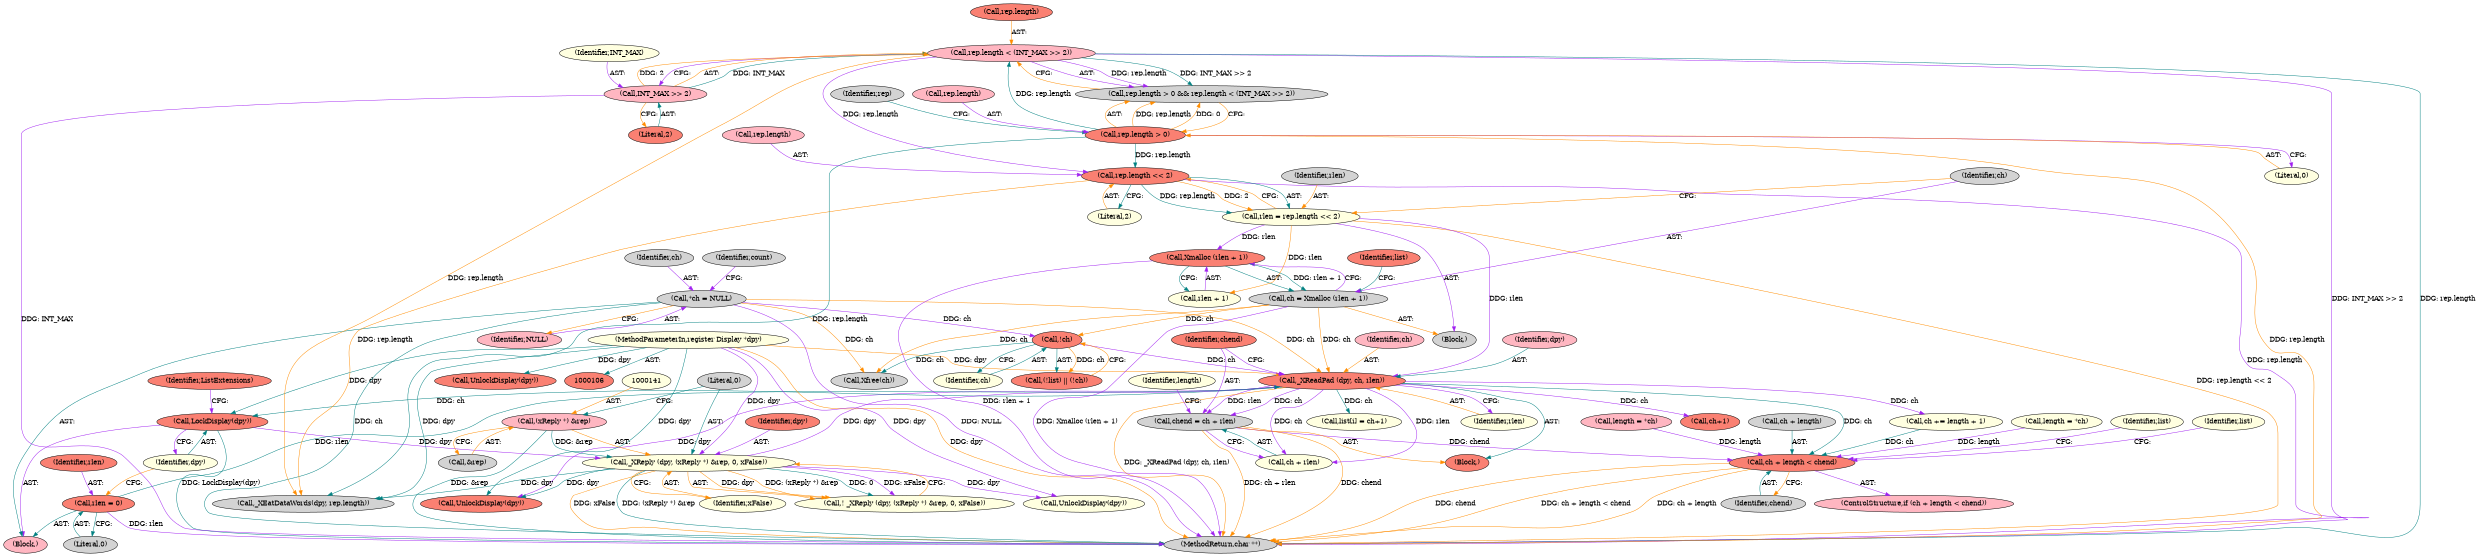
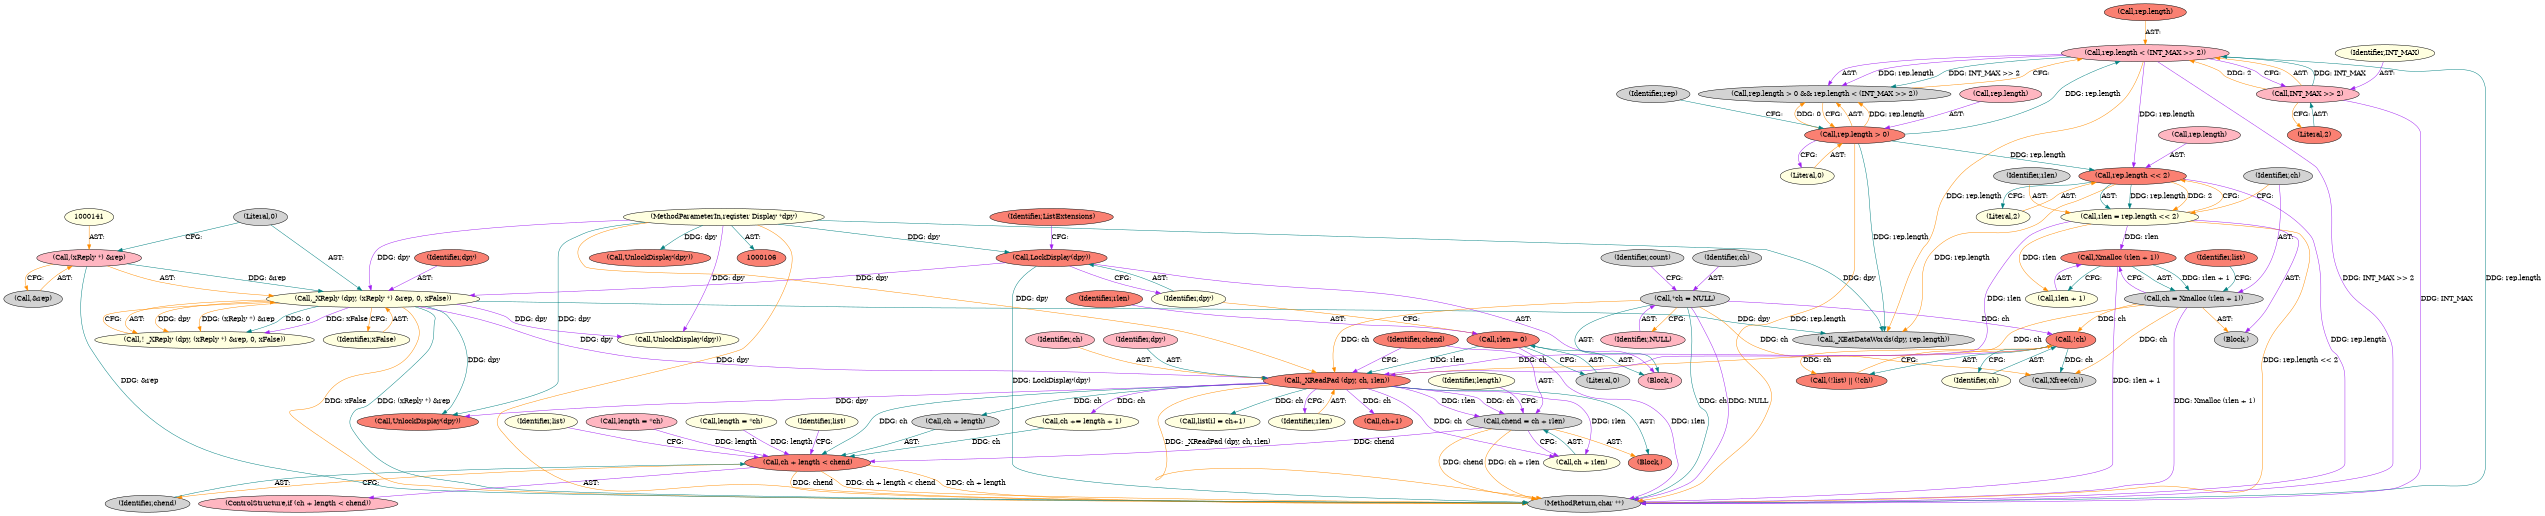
  digraph {
    node [fillcolor=salmon style=filled]
    edge [color=purple]
    n1 [fillcolor=lightgrey label="(Call,chend = ch + rlen)"]
    n2 [label="(Call,ch + length < chend)"]
    n3 [fillcolor=lightyellow label="(Call,ch + rlen)"]
    n4 [label="(Block,)"]
    n5 [fillcolor=lightgrey label="(MethodReturn,char **)"]
    n6 [fillcolor=lightpink label="(ControlStructure,if (ch + length < chend))"]
    n7 [fillcolor=lightgrey label="(Identifier,chend)"]
    n8 [label="(Call,_XReadPad (dpy, ch, rlen))"]
    n9 [fillcolor=lightgrey label="(Call,ch + length)"]
    n10 [label="(Call,UnlockDisplay(dpy))"]
    n11 [fillcolor=lightyellow label="(Call,list[i] = ch+1)"]
    n12 [fillcolor=lightyellow label="(Call,ch += length + 1)"]
    n13 [fillcolor=lightyellow label="(Identifier,rlen)"]
    n14 [label="(Call,ch+1)"]
    n15 [fillcolor=lightyellow label="(Call,_XReply (dpy, (xReply *) &rep, 0, xFalse))"]
    n16 [fillcolor=lightyellow label="(Call,UnlockDisplay(dpy))"]
    n17 [fillcolor=lightyellow label="(Identifier,xFalse)"]
    n18 [fillcolor=lightgrey label="(Call,_XEatDataWords(dpy, rep.length))"]
    n19 [fillcolor=lightyellow label="(Call,! _XReply (dpy, (xReply *) &rep, 0, xFalse))"]
    n20 [label="(Call,LockDisplay(dpy))"]
    n21 [fillcolor=lightyellow label="(Identifier,dpy)"]
    n22 [fillcolor=lightpink label="(Block,)"]
    n23 [label="(Call,rlen = 0)"]
    n24 [fillcolor=lightyellow label="(MethodParameterIn,register Display *dpy)"]
    n25 [label="(Call,UnlockDisplay(dpy))"]
    1000106
    n27 [fillcolor=lightpink label="(Call,(xReply *) &rep)"]
    n28 [fillcolor=lightgrey label="(Call,&rep)"]
    n29 [fillcolor=lightgrey label="(Call,*ch = NULL)"]
    n30 [label="(Call,!ch)"]
    n31 [fillcolor=lightgrey label="(Call,Xfree(ch))"]
    n32 [fillcolor=lightpink label="(Identifier,NULL)"]
    n33 [label="(Call,(!list) || (!ch))"]
    n34 [fillcolor=lightyellow label="(Identifier,ch)"]
    n35 [fillcolor=lightgrey label="(Call,ch = Xmalloc (rlen + 1))"]
    n36 [label="(Call,Xmalloc (rlen + 1))"]
    n37 [fillcolor=lightgrey label="(Block,)"]
    n38 [fillcolor=lightyellow label="(Call,rlen + 1)"]
    n39 [fillcolor=lightyellow label="(Call,rlen = rep.length << 2)"]
    n40 [label="(Call,rep.length << 2)"]
    n41 [fillcolor=lightyellow label="(Literal,2)"]
    n42 [fillcolor=lightpink label="(Call,rep.length < (INT_MAX >> 2))"]
    n43 [fillcolor=lightpink label="(Call,INT_MAX >> 2)"]
    n44 [fillcolor=lightgrey label="(Call,rep.length > 0 && rep.length < (INT_MAX >> 2))"]
    n45 [label="(Literal,2)"]
    n46 [label="(Call,rep.length > 0)"]
    n47 [fillcolor=lightyellow label="(Literal,0)"]
    n48 [fillcolor=lightgrey label="(Literal,0)"]
    n49 [fillcolor=lightyellow label="(Call,length = *ch)"]
    n50 [fillcolor=lightyellow label="(Identifier,INT_MAX)"]
    n51 [fillcolor=lightgrey label="(Identifier,ch)"]
    n52 [fillcolor=lightpink label="(Call,rep.length)"]
    n53 [fillcolor=lightyellow label="(Identifier,list)"]
    n54 [label="(Identifier,rlen)"]
    n55 [label="(Call,rep.length)"]
    n56 [fillcolor=lightgrey label="(Identifier,rep)"]
    n57 [fillcolor=lightyellow label="(Identifier,length)"]
    n58 [fillcolor=lightpink label="(Identifier,ch)"]
    n59 [label="(Identifier,ListExtensions)"]
    n60 [fillcolor=lightpink label="(Identifier,dpy)"]
    n61 [fillcolor=lightgrey label="(Identifier,rlen)"]
    n62 [fillcolor=lightgrey label="(Identifier,count)"]
    n63 [fillcolor=lightyellow label="(Identifier,list)"]
    n64 [label="(Identifier,list)"]
    n65 [label="(Identifier,dpy)"]
    n66 [fillcolor=lightpink label="(Call,length = *ch)"]
    n67 [fillcolor=lightgrey label="(Identifier,ch)"]
    n68 [label="(Identifier,chend)"]
    n69 [fillcolor=lightpink label="(Call,rep.length)"]
    n70 [fillcolor=lightgrey label="(Literal,0)"]
    1000141 [fillcolor=lightyellow]
    n1 -> n2 [label="DDG: chend"]
    n1 -> n3 [label="CFG: "]
    n1 -> n4 [color=darkorange label="AST: "]
    n1 -> n5 [color=darkorange label="DDG: ch + rlen"]
    n1 -> n5 [color=darkorange label="DDG: chend"]
    n2 -> n5 [color=darkorange label="DDG: ch + length < chend"]
    n2 -> n5 [color=darkorange label="DDG: ch + length"]
    n2 -> n5 [color=darkorange label="DDG: chend"]
    n2 -> n6 [label="AST: "]
    n2 -> n7 [color=darkorange label="CFG: "]
    n3 -> n1 [color=teal label="AST: "]
    n7 -> n2 [color=teal label="AST: "]
    n8 -> n1 [label="DDG: ch"]
    n8 -> n1 [label="DDG: rlen"]
    n8 -> n2 [color=teal label="DDG: ch"]
    n8 -> n3 [label="DDG: ch"]
    n8 -> n3 [label="DDG: rlen"]
    n8 -> n4 [color=teal label="AST: "]
    n8 -> n5 [color=darkorange label="DDG: _XReadPad (dpy, ch, rlen)"]
-   n8 -> n20 [color=teal label="DDG: ch"]
+   n8 -> n9 [color=teal label="DDG: ch"]
    n8 -> n10 [label="DDG: dpy"]
    n8 -> n11 [color=teal label="DDG: ch"]
    n8 -> n12 [label="DDG: ch"]
    n8 -> n13 [label="CFG: "]
    n8 -> n14 [label="DDG: ch"]
    n9 -> n2 [color=teal label="AST: "]
    n12 -> n2 [color=teal label="DDG: ch"]
    n13 -> n8 [color=darkorange label="AST: "]
    n15 -> n5 [color=teal label="DDG: (xReply *) &rep"]
    n15 -> n5 [color=darkorange label="DDG: xFalse"]
    n15 -> n8 [label="DDG: dpy"]
    n15 -> n10 [color=teal label="DDG: dpy"]
    n15 -> n16 [label="DDG: dpy"]
    n15 -> n17 [color=darkorange label="CFG: "]
    n15 -> n18 [color=teal label="DDG: dpy"]
    n15 -> n19 [color=darkorange label="AST: "]
    n15 -> n19 [color=darkorange label="DDG: dpy"]
    n15 -> n19 [color=darkorange label="DDG: (xReply *) &rep"]
    n15 -> n19 [color=teal label="DDG: 0"]
    n15 -> n19 [label="DDG: xFalse"]
    n17 -> n15 [color=darkorange label="AST: "]
    n19 -> n15 [color=darkorange label="CFG: "]
    n20 -> n5 [color=teal label="DDG: LockDisplay(dpy)"]
    n20 -> n15 [label="DDG: dpy"]
    n20 -> n21 [label="CFG: "]
    n20 -> n22 [label="AST: "]
    n21 -> n20 [color=teal label="AST: "]
    n21 -> n23 [color=darkorange label="CFG: "]
    n23 -> n5 [label="DDG: rlen"]
    n23 -> n8 [color=teal label="DDG: rlen"]
    n23 -> n22 [color=teal label="AST: "]
    n23 -> n48 [color=teal label="CFG: "]
    n24 -> n5 [color=darkorange label="DDG: dpy"]
    n24 -> n8 [color=darkorange label="DDG: dpy"]
    n24 -> n10 [color=teal label="DDG: dpy"]
    n24 -> n15 [label="DDG: dpy"]
    n24 -> n16 [label="DDG: dpy"]
    n24 -> n18 [color=teal label="DDG: dpy"]
    n24 -> n20 [color=teal label="DDG: dpy"]
    n24 -> n25 [color=teal label="DDG: dpy"]
    n24 -> 1000106 [color=teal label="AST: "]
    n27 -> n5 [color=teal label="DDG: &rep"]
    n27 -> n15 [color=darkorange label="AST: "]
    n27 -> n15 [color=teal label="DDG: &rep"]
    n27 -> n28 [color=darkorange label="CFG: "]
    n28 -> n27 [color=darkorange label="AST: "]
    n29 -> n5 [color=teal label="DDG: ch"]
    n29 -> n5 [label="DDG: NULL"]
    n29 -> n8 [color=darkorange label="DDG: ch"]
    n29 -> n22 [color=teal label="AST: "]
    n29 -> n30 [label="DDG: ch"]
    n29 -> n31 [color=darkorange label="DDG: ch"]
    n29 -> n32 [color=darkorange label="CFG: "]
    n30 -> n8 [label="DDG: ch"]
    n30 -> n31 [color=teal label="DDG: ch"]
    n30 -> n33 [color=teal label="AST: "]
    n30 -> n33 [color=darkorange label="DDG: ch"]
    n30 -> n34 [color=teal label="CFG: "]
    n32 -> n29 [label="AST: "]
    n33 -> n30 [color=darkorange label="CFG: "]
    n34 -> n30 [color=teal label="AST: "]
    n35 -> n5 [label="DDG: Xmalloc (rlen + 1)"]
    n35 -> n8 [color=darkorange label="DDG: ch"]
    n35 -> n30 [color=darkorange label="DDG: ch"]
    n35 -> n31 [color=darkorange label="DDG: ch"]
    n35 -> n36 [label="CFG: "]
    n35 -> n37 [color=darkorange label="AST: "]
    n36 -> n5 [label="DDG: rlen + 1"]
    n36 -> n35 [color=teal label="AST: "]
    n36 -> n35 [color=teal label="DDG: rlen + 1"]
    n36 -> n38 [color=teal label="CFG: "]
    n38 -> n36 [label="AST: "]
    n39 -> n5 [color=darkorange label="DDG: rep.length << 2"]
    n39 -> n8 [label="DDG: rlen"]
    n39 -> n36 [label="DDG: rlen"]
    n39 -> n37 [label="AST: "]
    n39 -> n38 [color=darkorange label="DDG: rlen"]
    n39 -> n40 [color=darkorange label="CFG: "]
    n40 -> n5 [label="DDG: rep.length"]
    n40 -> n18 [color=darkorange label="DDG: rep.length"]
    n40 -> n39 [color=teal label="AST: "]
    n40 -> n39 [color=teal label="DDG: rep.length"]
    n40 -> n39 [color=darkorange label="DDG: 2"]
    n40 -> n41 [color=teal label="CFG: "]
    n41 -> n40 [color=darkorange label="AST: "]
    n42 -> n5 [label="DDG: INT_MAX >> 2"]
    n42 -> n5 [color=teal label="DDG: rep.length"]
    n42 -> n18 [color=darkorange label="DDG: rep.length"]
    n42 -> n40 [label="DDG: rep.length"]
    n42 -> n43 [label="CFG: "]
    n42 -> n44 [label="AST: "]
    n42 -> n44 [label="DDG: rep.length"]
    n42 -> n44 [color=teal label="DDG: INT_MAX >> 2"]
    n43 -> n5 [label="DDG: INT_MAX"]
    n43 -> n42 [color=darkorange label="AST: "]
    n43 -> n42 [color=teal label="DDG: INT_MAX"]
    n43 -> n42 [color=darkorange label="DDG: 2"]
    n43 -> n45 [color=darkorange label="CFG: "]
    n44 -> n42 [color=darkorange label="CFG: "]
    n44 -> n46 [color=darkorange label="CFG: "]
    n45 -> n43 [color=teal label="AST: "]
    n46 -> n5 [color=darkorange label="DDG: rep.length"]
    n46 -> n18 [color=teal label="DDG: rep.length"]
    n46 -> n40 [color=teal label="DDG: rep.length"]
    n46 -> n42 [color=teal label="DDG: rep.length"]
    n46 -> n44 [color=darkorange label="AST: "]
    n46 -> n44 [color=darkorange label="DDG: rep.length"]
    n46 -> n44 [color=darkorange label="DDG: 0"]
    n46 -> n47 [label="CFG: "]
    n47 -> n46 [color=darkorange label="AST: "]
    n48 -> n23 [color=teal label="AST: "]
    n49 -> n2 [label="DDG: length"]
    n50 -> n43 [label="AST: "]
    n51 -> n29 [label="AST: "]
    n52 -> n40 [label="AST: "]
    n53 -> n2 [label="CFG: "]
    n54 -> n23 [label="AST: "]
    n55 -> n42 [color=darkorange label="AST: "]
    n56 -> n46 [color=teal label="CFG: "]
    n57 -> n1 [label="CFG: "]
    n58 -> n8 [color=darkorange label="AST: "]
    n59 -> n20 [label="CFG: "]
    n60 -> n8 [color=teal label="AST: "]
    n61 -> n39 [color=darkorange label="AST: "]
    n62 -> n29 [label="CFG: "]
    n63 -> n2 [label="CFG: "]
    n64 -> n35 [color=teal label="CFG: "]
    n65 -> n15 [label="AST: "]
    n66 -> n2 [label="DDG: length"]
    n67 -> n35 [label="AST: "]
    n67 -> n39 [color=darkorange label="CFG: "]
    n68 -> n1 [label="AST: "]
    n68 -> n8 [label="CFG: "]
    n69 -> n46 [label="AST: "]
    n70 -> n15 [color=teal label="AST: "]
    n70 -> n27 [color=teal label="CFG: "]
    1000141 -> n27 [color=darkorange label="AST: "]
  }
